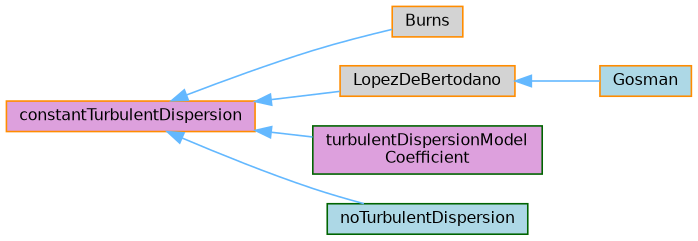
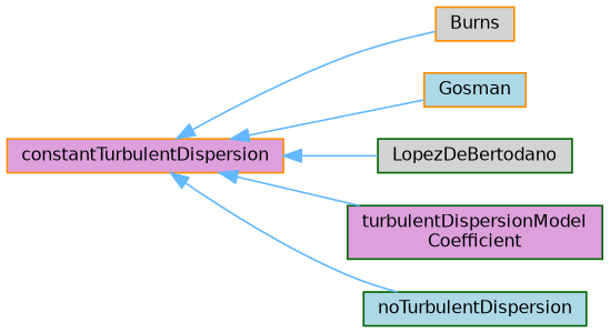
  digraph {
    rankdir=LR
    node [color=darkorange fillcolor=plum fontname=Helvetica fontsize=10 shape=box style=filled]
    edge [color=steelblue1 dir=back fontname=Helvetica fontsize=10 labelfontname=Helvetica labelfontsize=10 style=solid]
    n1 [height=0.2 label=constantTurbulentDispersion width=0.4]
    n2 [fillcolor=lightgrey height=0.2 label=Burns width=0.4]
    n3 [fillcolor=lightblue height=0.2 label=Gosman width=0.4]
-   n4 [fillcolor=lightgrey height=0.2 label=LopezDeBertodano width=0.4]
+   n4 [color=darkgreen fillcolor=lightgrey height=0.2 label=LopezDeBertodano width=0.4]
    n5 [color=darkgreen height=0.2 label="turbulentDispersionModel\lCoefficient" width=0.4]
    n6 [color=darkgreen fillcolor=lightblue height=0.2 label=noTurbulentDispersion width=0.4]
    n1 -> n2
-   n4 -> n3
+   n1 -> n3
    n1 -> n4
    n1 -> n5
    n1 -> n6
  }
